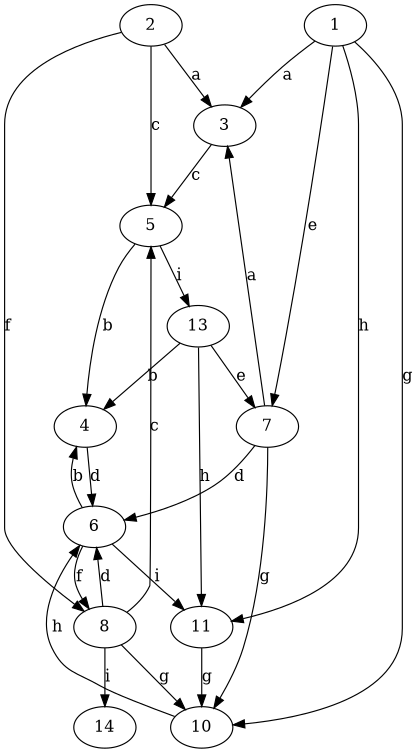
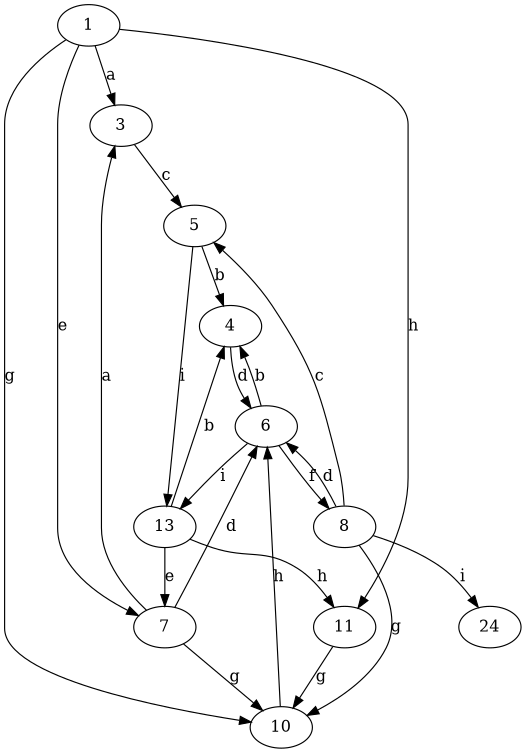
  strict digraph {
    1
    3
    7
    10
    11
    5
    4
    13
    6
-   2
    8
-   14
+   14 [label=24]
    1 -> 3 [label=a]
    1 -> 7 [label=e]
    1 -> 10 [label=g]
    1 -> 11 [label=h]
    3 -> 5 [label=c]
    7 -> 3 [label=a]
    7 -> 10 [label=g]
    7 -> 6 [label=d]
    10 -> 6 [label=h]
    11 -> 10 [label=g]
    5 -> 4 [label=b]
    5 -> 13 [label=i]
    4 -> 6 [label=d]
    13 -> 7 [label=e]
    13 -> 11 [label=h]
    13 -> 4 [label=b]
    6 -> 4 [label=b]
-   6 -> 11 [label=i]
+   6 -> 13 [label=i]
    6 -> 8 [label=f]
-   2 -> 3 [label=a]
-   2 -> 5 [label=c]
-   2 -> 8 [label=f]
    8 -> 10 [label=g]
    8 -> 5 [label=c]
    8 -> 6 [label=d]
    8 -> 14 [label=i]
  }
